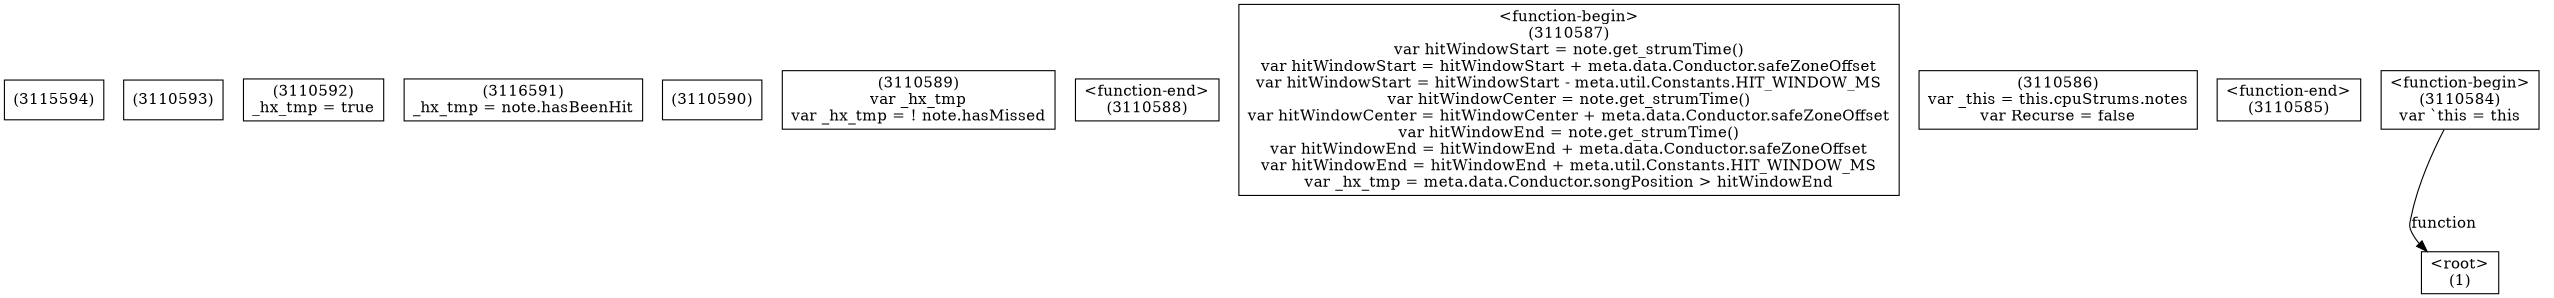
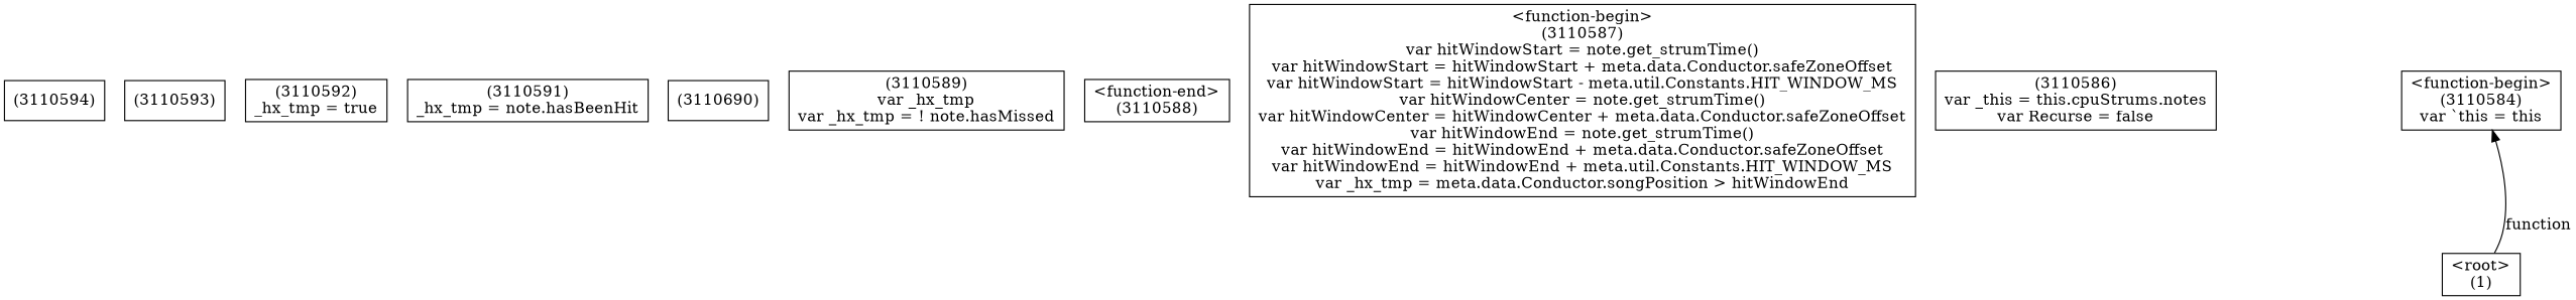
  digraph {
    node [shape=box]
-   n1 [label="(3115594)"]
+   n1 [label="(3110594)"]
    n2 [label="(3110593)"]
    n3 [label="(3110592)\n_hx_tmp = true"]
-   n4 [label="(3116591)\n_hx_tmp = note.hasBeenHit"]
-   n5 [label="(3110590)"]
+   n4 [label="(3110591)\n_hx_tmp = note.hasBeenHit"]
+   n5 [label="(3110690)"]
    n6 [label="(3110589)\nvar _hx_tmp\nvar _hx_tmp = ! note.hasMissed"]
    n7 [label="<function-end>\n(3110588)"]
    n8 [label="<function-begin>\n(3110587)\nvar hitWindowStart = note.get_strumTime()\nvar hitWindowStart = hitWindowStart + meta.data.Conductor.safeZoneOffset\nvar hitWindowStart = hitWindowStart - meta.util.Constants.HIT_WINDOW_MS\nvar hitWindowCenter = note.get_strumTime()\nvar hitWindowCenter = hitWindowCenter + meta.data.Conductor.safeZoneOffset\nvar hitWindowEnd = note.get_strumTime()\nvar hitWindowEnd = hitWindowEnd + meta.data.Conductor.safeZoneOffset\nvar hitWindowEnd = hitWindowEnd + meta.util.Constants.HIT_WINDOW_MS\nvar _hx_tmp = meta.data.Conductor.songPosition > hitWindowEnd"]
    n9 [label="(3110586)\nvar _this = this.cpuStrums.notes\nvar Recurse = false"]
-   n10 [label="<function-end>\n(3110585)"]
    n11 [label="<function-begin>\n(3110584)\nvar `this = this"]
    n12 [label="<root>\n(1)"]
-   n11 -> n12 [label=function]
+   n12 -> n11 [label=function]
  }
